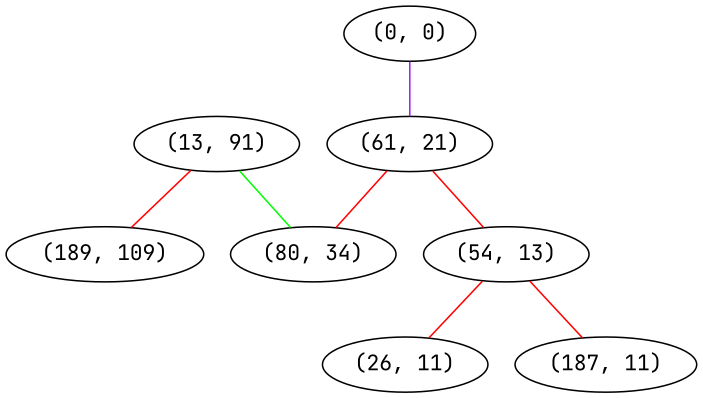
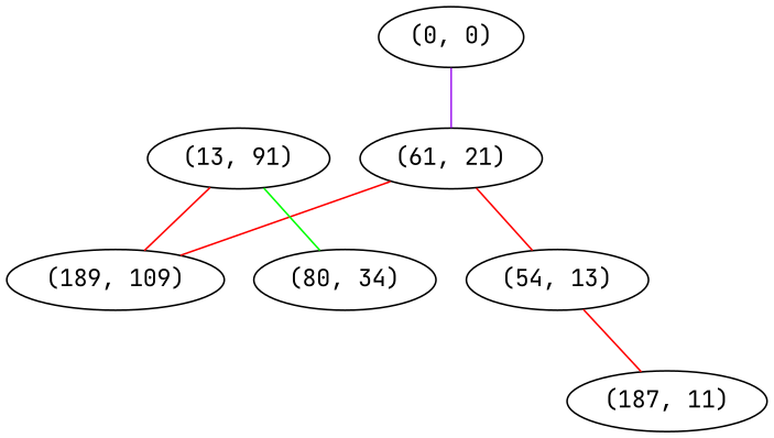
  graph {
    fontname="JetBrains Mono"
    node [fontname="JetBrains Mono"]
    edge [color=red fontname="JetBrains Mono" weight=1]
    "(0, 0)"
    "(61, 21)"
    n3 [label="(80, 34)"]
    n4 [label="(54, 13)"]
-   "(26, 11)"
    "(187, 11)"
    "(13, 91)"
    "(189, 109)"
    "(0, 0)" -- "(61, 21)" [color=purple weight=4]
-   "(61, 21)" -- n3
+   "(61, 21)" -- "(189, 109)"
    "(61, 21)" -- n4
-   n4 -- "(26, 11)"
    n4 -- "(187, 11)"
    "(13, 91)" -- n3 [color=green weight=2]
    "(13, 91)" -- "(189, 109)"
  }
